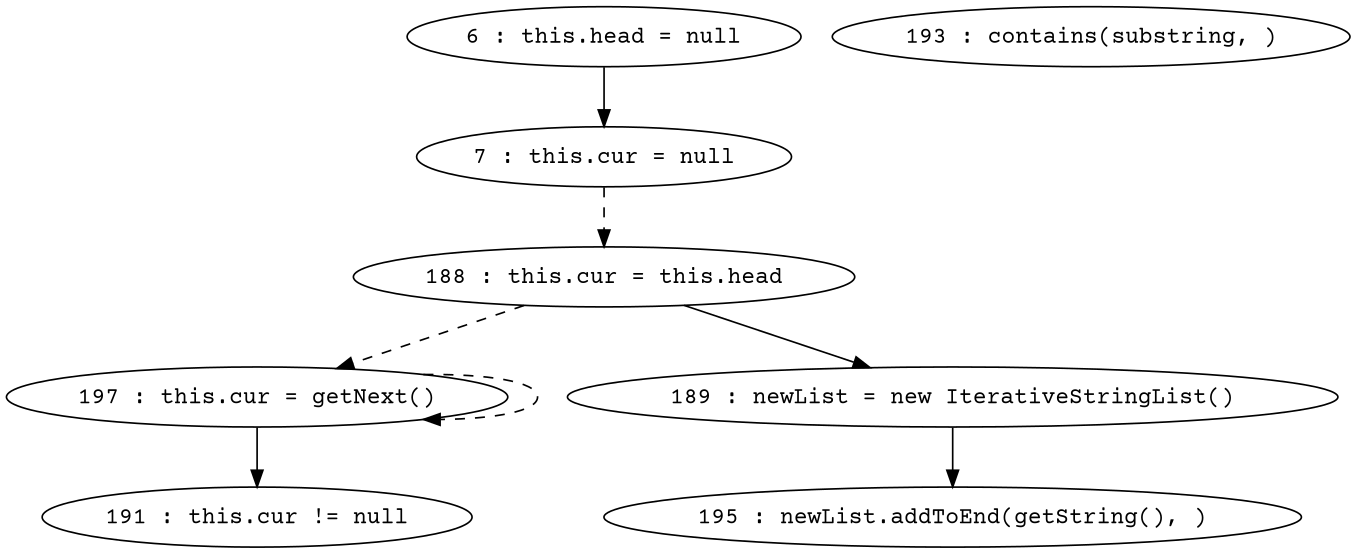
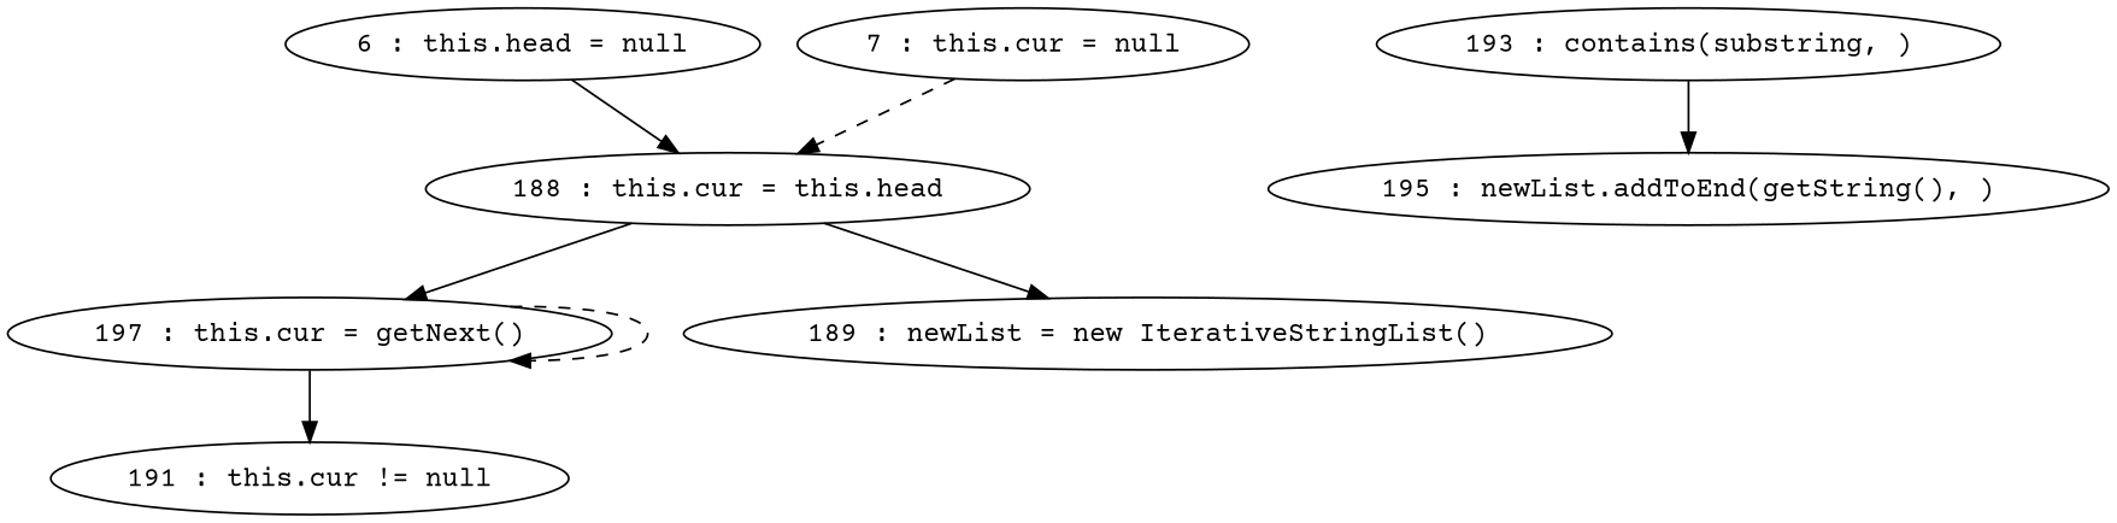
  digraph {
    fontname="Courier Prime"
    node [fontname="Courier Prime"]
    edge [fontname="Courier Prime"]
    "6 : this.head = null"
    "188 : this.cur = this.head"
    "197 : this.cur = getNext()"
    "189 : newList = new IterativeStringList()"
    "191 : this.cur != null"
    "7 : this.cur = null"
    "195 : newList.addToEnd(getString(), )"
    "193 : contains(substring, )"
-   "6 : this.head = null" -> "7 : this.cur = null"
-   "188 : this.cur = this.head" -> "197 : this.cur = getNext()" [style=dashed]
+   "6 : this.head = null" -> "188 : this.cur = this.head"
+   "188 : this.cur = this.head" -> "197 : this.cur = getNext()" [style=solid]
    "188 : this.cur = this.head" -> "189 : newList = new IterativeStringList()"
    "197 : this.cur = getNext()" -> "197 : this.cur = getNext()" [style=dashed]
    "197 : this.cur = getNext()" -> "191 : this.cur != null"
-   "189 : newList = new IterativeStringList()" -> "195 : newList.addToEnd(getString(), )"
+   "193 : contains(substring, )" -> "195 : newList.addToEnd(getString(), )"
    "7 : this.cur = null" -> "188 : this.cur = this.head" [style=dashed]
  }
